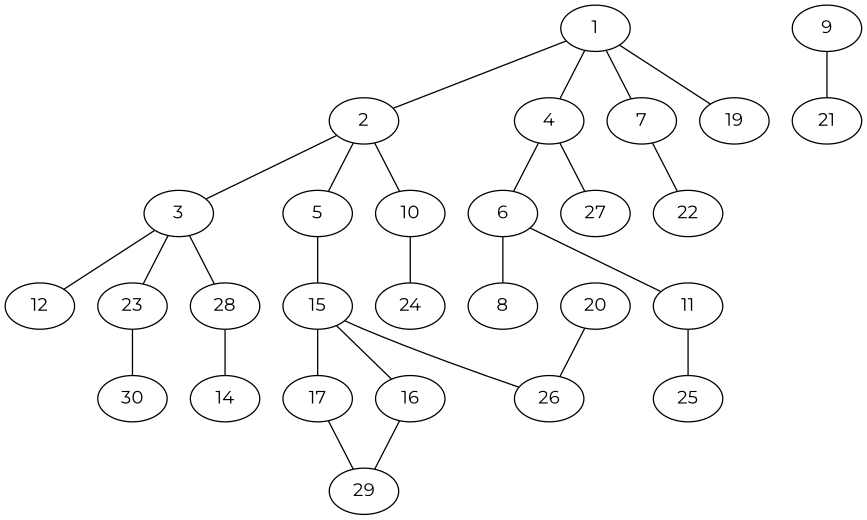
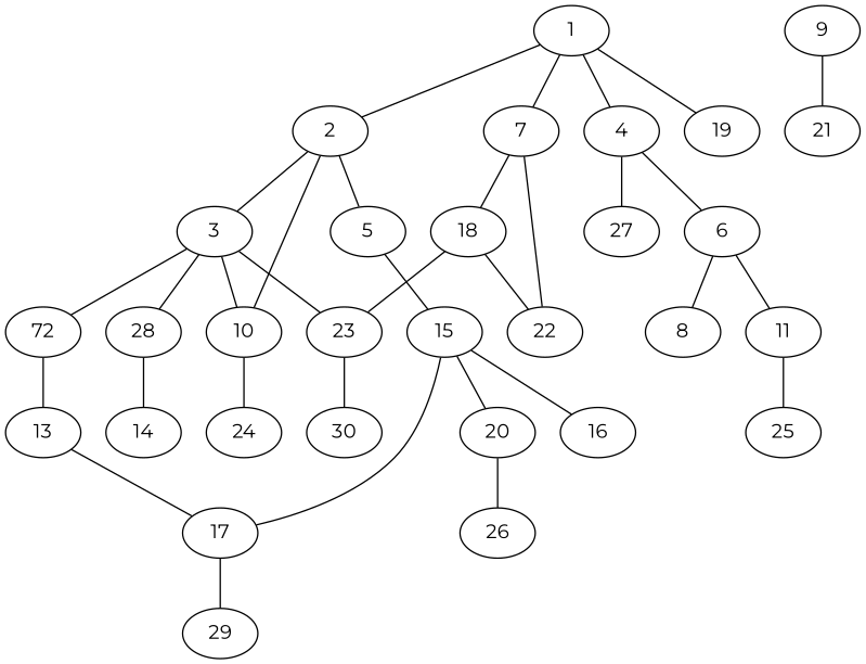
  graph {
    fontname=Montserrat
    node [fontname=Montserrat]
    edge [fontname=Montserrat]
    1
    2
    4
    7
    19
    3
    5
    10
    6
    27
+   18
    22
-   12
+   12 [label=72]
    23
    28
    15
    24
    8
    11
+   13
    30
    14
    17
    16
    20
    9
    21
    25
    29
    26
    1 -- 2
    1 -- 4
    1 -- 7
    1 -- 19
    2 -- 3
    2 -- 5
    2 -- 10
    4 -- 6
    4 -- 27
+   7 -- 18
    7 -- 22
+   3 -- 10
    3 -- 12
    3 -- 23
    3 -- 28
    5 -- 15
    10 -- 24
    6 -- 8
    6 -- 11
+   18 -- 22
+   18 -- 23
+   12 -- 13
    23 -- 30
    28 -- 14
    15 -- 17
    15 -- 16
-   15 -- 26
+   15 -- 20
    11 -- 25
+   13 -- 17
    17 -- 29
-   16 -- 29
    20 -- 26
    9 -- 21
  }
